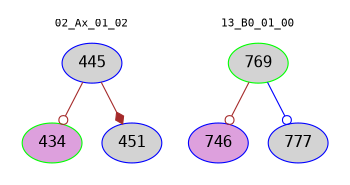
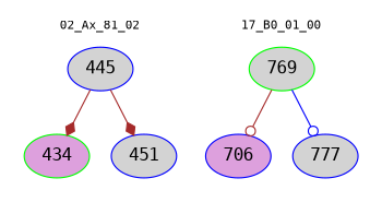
  digraph {
    fontname="DejaVu Sans Mono"
    node [color=blue fillcolor=lightgrey fontname="DejaVu Sans Mono" style=filled]
    edge [arrowhead=diamond color=brown fontname="DejaVu Sans Mono"]
    n1 [label=445]
    n2 [color=green fillcolor=plum label=434]
    n3 [label=451]
    n4 [color=green label=769]
-   n5 [fillcolor=plum label=746]
+   n5 [fillcolor=plum label=706]
    n6 [label=777]
    subgraph cluster_1 {
      color=white
      fontsize=10
-     label="02_Ax_01_02"
+     label="02_Ax_81_02"
      n1
      n2
      n3
    }
    subgraph cluster_2 {
      color=white
      fontsize=10
-     label="13_B0_01_00"
+     label="17_B0_01_00"
      n4
      n5
      n6
    }
-   n1 -> n2 [arrowhead=odot]
+   n1 -> n2
    n1 -> n3
    n4 -> n5 [arrowhead=odot]
    n4 -> n6 [arrowhead=odot color=blue]
  }
